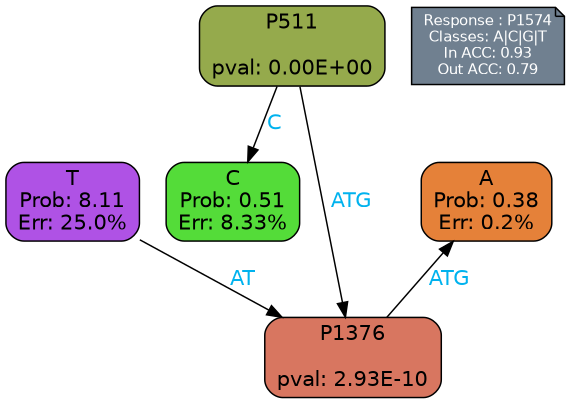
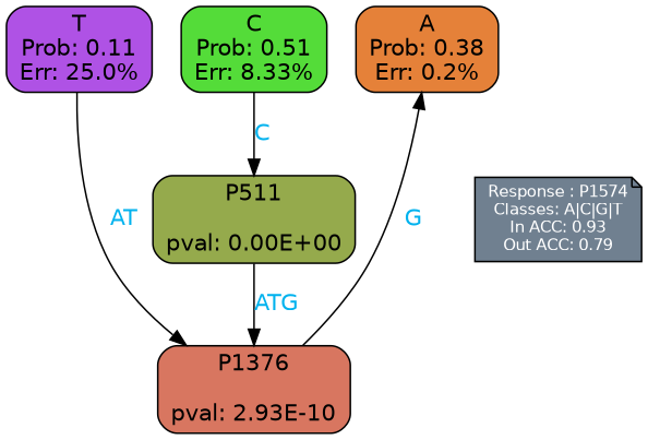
  digraph {
    ranksep=equally
    splines=polylines
    node [color=black fontname=helvetica shape=box style="filled, rounded"]
    edge [fontcolor=deepskyblue2 fontname=helvetica]
-   n1 [fillcolor="#af52e5" label="T\nProb: 8.11\nErr: 25.0%"]
+   n1 [fillcolor="#af52e5" label="T\nProb: 0.11\nErr: 25.0%"]
    n2 [fillcolor="#e58139" label="A\nProb: 0.38\nErr: 0.2%"]
    n3 [fillcolor="#54dc39" label="C\nProb: 0.51\nErr: 8.33%"]
    n4 [align=left fillcolor=slategray fontcolor=white fontsize=10 label="Response : P1574\nClasses: A|C|G|T\nIn ACC: 0.93\nOut ACC: 0.79\n" shape=note style=filled]
    n5 [fillcolor="#95aa4c" label="P511\n\npval: 0.00E+00"]
    n6 [fillcolor="#d87660" label="P1376\n\npval: 2.93E-10"]
    subgraph sub_1 {
      rank=same
      n1
      n2
      n3
    }
    subgraph sub_2 {
      rank=same
      n4
      n5
    }
    n1 -> n6 [label=AT]
-   n5 -> n3 [label=C]
+   n3 -> n5 [label=C]
    n5 -> n6 [label=ATG]
-   n6 -> n2 [label=ATG]
+   n6 -> n2 [label=G]
  }
